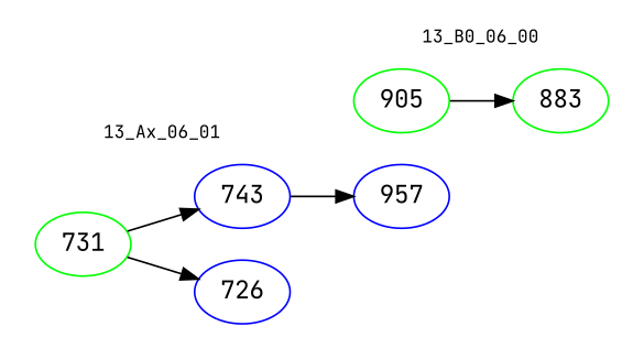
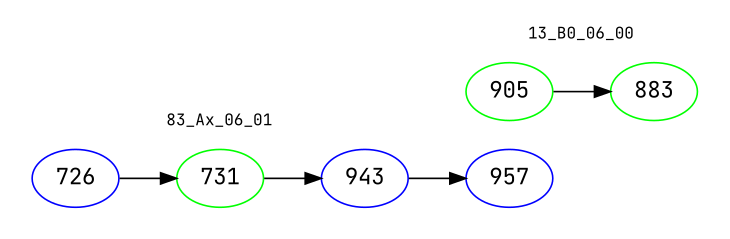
  digraph {
    fontname="JetBrains Mono"
    rankdir=LR
    node [color=green fontname="JetBrains Mono"]
    edge [color=black fontname="JetBrains Mono"]
    n1 [label=731]
    n2 [color=blue label=726]
-   n3 [color=blue label=743]
+   n3 [color=blue label=943]
    n4 [label=905]
    n5 [label=883]
    n6 [color=blue label=957]
    subgraph cluster_1 {
      color=white
      fontsize=10
-     label="13_Ax_06_01"
+     label="83_Ax_06_01"
      n1
      n2
      n3
    }
    subgraph cluster_2 {
      color=white
      fontsize=10
      label="13_B0_06_00"
      n4
      n5
      n6
    }
-   n1 -> n2
+   n2 -> n1
    n1 -> n3
    n3 -> n6
    n4 -> n5
  }
